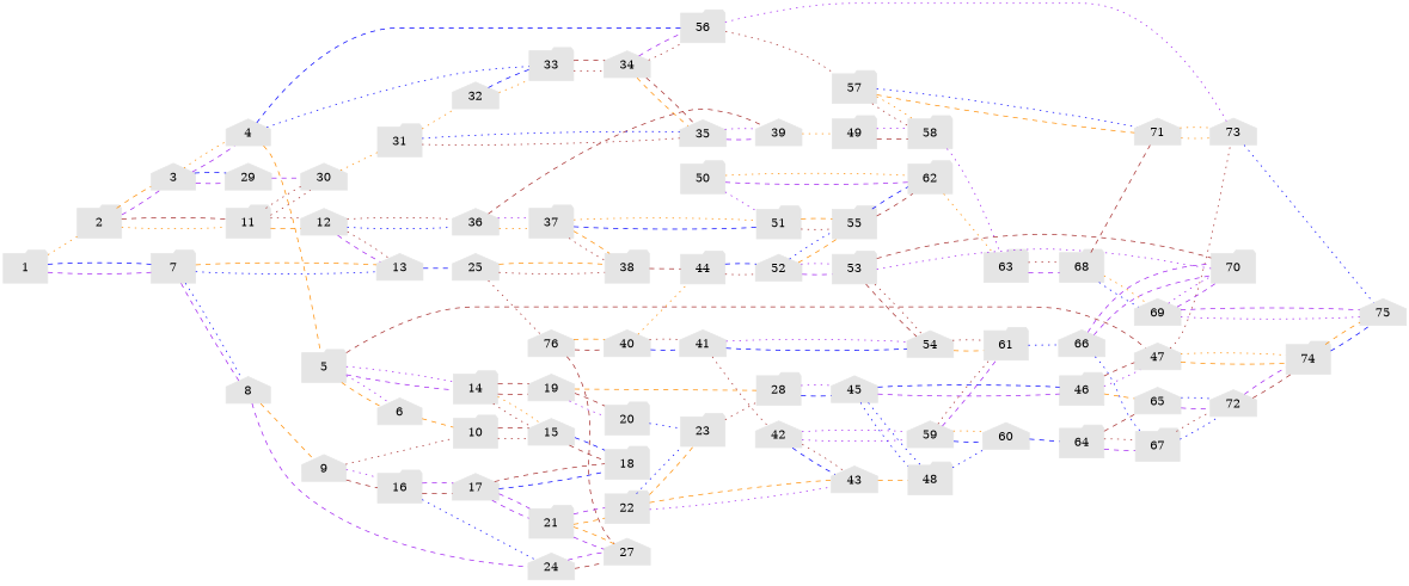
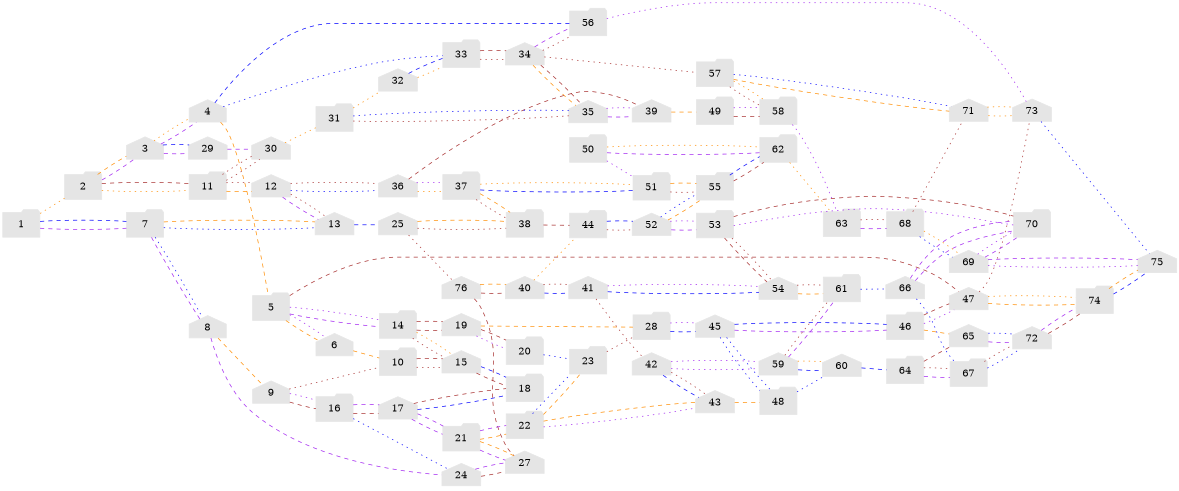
  graph {
    rankdir=LR
    node [color=gray90 shape=house style=filled]
    edge [color=brown style=dashed]
    1 [shape=folder]
    2 [shape=folder]
    7 [shape=folder]
    3
    11 [shape=folder]
    8
    13
    4
    29
    12
    30
    5 [shape=folder]
    33 [shape=folder]
    56 [shape=folder]
    6
    14 [shape=folder]
    47
    34
    73
    57 [shape=folder]
    10 [shape=folder]
    15
    19
    74 [shape=folder]
    9
    24
    25
    16 [shape=folder]
    27
    17
    18 [shape=folder]
    36
    31 [shape=folder]
    39
    37 [shape=folder]
    n36 [label=76]
    38 [shape=folder]
    20 [shape=folder]
    28 [shape=folder]
    21 [shape=folder]
    22 [shape=folder]
    23 [shape=folder]
    45
    43
    48 [shape=folder]
    40
    44 [shape=folder]
    41
    46 [shape=folder]
    32
    35
    49 [shape=folder]
    51 [shape=folder]
    55 [shape=folder]
    52
    58 [shape=folder]
    42
    54
    59
    61 [shape=folder]
    60
    53 [shape=folder]
    65
    72
    75
    64 [shape=folder]
    50 [shape=folder]
    62 [shape=folder]
    63 [shape=folder]
    70 [shape=folder]
    66
    71
    68 [shape=folder]
    67 [shape=folder]
    69
    1 -- 2 [color=darkorange style=dotted]
    1 -- 7 [color=purple]
    1 -- 7 [color=blue]
    2 -- 3 [color=purple]
    2 -- 3 [color=darkorange]
    2 -- 11 [color=darkorange style=dotted]
    2 -- 11
    7 -- 8 [color=purple]
    7 -- 8 [color=blue style=dotted]
    7 -- 13 [color=blue style=dotted]
    7 -- 13 [color=darkorange]
    3 -- 4 [color=purple]
    3 -- 4 [color=darkorange style=dotted]
    3 -- 29 [color=purple]
    3 -- 29 [color=blue]
    11 -- 12 [color=darkorange]
    11 -- 12 [style=dotted]
    11 -- 30 [style=dotted]
    11 -- 30 [style=dotted]
    8 -- 9 [color=darkorange]
    8 -- 24 [color=purple]
    13 -- 25 [color=blue]
    4 -- 5 [color=darkorange]
    4 -- 33 [color=blue style=dotted]
    4 -- 56 [color=blue]
    29 -- 30 [color=purple]
    12 -- 13 [color=purple]
    12 -- 13 [style=dotted]
    12 -- 36 [color=blue style=dotted]
    12 -- 36 [style=dotted]
    30 -- 31 [color=darkorange style=dotted]
    5 -- 6 [color=darkorange]
    5 -- 6 [color=purple style=dotted]
    5 -- 14 [color=purple]
    5 -- 14 [color=purple style=dotted]
    5 -- 47
    33 -- 34 [style=dotted]
    33 -- 34
    56 -- 73 [color=purple style=dotted]
-   56 -- 57 [style=dotted]
+   34 -- 57 [style=dotted]
    6 -- 10 [color=darkorange]
    14 -- 15 [style=dotted]
    14 -- 15 [color=darkorange style=dotted]
    14 -- 19
    14 -- 19
    47 -- 73 [style=dotted]
    47 -- 74 [color=darkorange]
    47 -- 74 [color=darkorange style=dotted]
    34 -- 56 [style=dotted]
    34 -- 56 [color=purple]
    34 -- 35 [color=darkorange]
    34 -- 35
    73 -- 75 [color=blue style=dotted]
    57 -- 58 [style=dotted]
    57 -- 58 [color=darkorange style=dotted]
    57 -- 71 [color=darkorange]
    57 -- 71 [color=blue style=dotted]
    10 -- 15 [style=dotted]
    10 -- 15
    15 -- 18
    15 -- 18 [color=blue]
    19 -- 20 [color=purple style=dotted]
    19 -- 20
    19 -- 28 [color=darkorange]
    74 -- 75 [color=blue]
    74 -- 75 [color=darkorange]
    9 -- 10 [style=dotted]
    9 -- 16
    9 -- 16 [color=purple style=dotted]
    24 -- 27
    24 -- 27 [color=purple]
    25 -- n36 [style=dotted]
    25 -- 38 [style=dotted]
    25 -- 38 [color=darkorange]
    16 -- 24 [color=blue style=dotted]
    16 -- 17
    16 -- 17 [color=purple]
    17 -- 18 [color=blue]
    17 -- 18
    17 -- 21 [color=purple]
    17 -- 21 [color=purple]
    36 -- 39
    36 -- 37 [color=darkorange style=dotted]
    36 -- 37 [color=purple style=dotted]
    31 -- 32 [color=darkorange style=dotted]
    31 -- 35 [style=dotted]
    31 -- 35 [color=blue style=dotted]
-   39 -- 49 [color=darkorange style=dotted]
+   39 -- 49 [color=darkorange]
    37 -- 38 [style=dotted]
    37 -- 38 [color=darkorange]
    37 -- 51 [color=blue]
    37 -- 51 [color=darkorange style=dotted]
    n36 -- 27
    n36 -- 40
    n36 -- 40 [color=darkorange]
    38 -- 44
    20 -- 23 [color=blue style=dotted]
    28 -- 45 [color=blue]
    28 -- 45 [color=purple style=dotted]
    21 -- 27 [color=purple]
    21 -- 27 [color=darkorange]
    21 -- 22 [color=darkorange]
    21 -- 22 [color=purple]
    22 -- 23 [color=darkorange]
    22 -- 23 [color=blue style=dotted]
    22 -- 43 [color=purple style=dotted]
    22 -- 43 [color=darkorange]
    23 -- 28 [style=dotted]
    45 -- 48 [color=blue style=dotted]
    45 -- 48 [color=blue style=dotted]
    45 -- 46 [color=purple]
    45 -- 46 [color=blue]
    43 -- 48 [color=darkorange]
    48 -- 60 [color=blue style=dotted]
    40 -- 44 [color=darkorange style=dotted]
    40 -- 41 [color=blue]
    40 -- 41 [style=dotted]
    44 -- 52 [style=dotted]
    44 -- 52 [color=blue]
    41 -- 42 [style=dotted]
    41 -- 54 [color=blue]
    41 -- 54 [color=purple style=dotted]
    46 -- 47 [color=purple style=dotted]
    46 -- 47
    46 -- 65 [color=darkorange]
    32 -- 33 [color=darkorange style=dotted]
    32 -- 33 [color=blue]
    35 -- 39 [color=purple]
    35 -- 39 [color=purple style=dotted]
    49 -- 58
    49 -- 58 [color=purple style=dotted]
    51 -- 55 [style=dotted]
    51 -- 55 [color=darkorange]
    55 -- 62
    55 -- 62 [color=blue]
    52 -- 55 [color=darkorange]
    52 -- 55 [color=blue style=dotted]
    52 -- 53 [color=purple]
    52 -- 53 [color=purple style=dotted]
    58 -- 63 [color=purple style=dotted]
    42 -- 43 [color=blue]
    42 -- 43 [style=dotted]
    42 -- 59 [color=purple style=dotted]
    42 -- 59 [color=purple style=dotted]
    54 -- 61 [color=darkorange]
    54 -- 61 [style=dotted]
    59 -- 61 [color=purple]
    59 -- 61 [style=dotted]
    59 -- 60 [color=blue]
    59 -- 60 [color=darkorange style=dotted]
    61 -- 66 [color=blue style=dotted]
    60 -- 64 [color=blue]
    53 -- 54
    53 -- 54 [style=dotted]
    53 -- 70 [color=purple style=dotted]
    53 -- 70
    65 -- 72 [color=purple]
    65 -- 72 [color=blue style=dotted]
    72 -- 74
    72 -- 74 [color=purple]
    64 -- 65
    64 -- 67 [color=purple]
    64 -- 67 [style=dotted]
    50 -- 51 [color=purple style=dotted]
    50 -- 62 [color=purple]
    50 -- 62 [color=darkorange style=dotted]
    62 -- 63 [color=darkorange style=dotted]
    63 -- 68 [color=purple]
    63 -- 68 [style=dotted]
    66 -- 70 [color=purple]
    66 -- 70 [color=purple]
    66 -- 67 [color=blue style=dotted]
    71 -- 73 [color=darkorange style=dotted]
    71 -- 73 [color=darkorange style=dotted]
-   68 -- 71
+   68 -- 71 [style=dotted]
    68 -- 69 [color=blue style=dotted]
    68 -- 69 [color=darkorange style=dotted]
    67 -- 72 [color=blue style=dotted]
    67 -- 72 [style=dotted]
    69 -- 75 [color=purple style=dotted]
    69 -- 75 [color=purple]
    69 -- 70 [color=purple]
    69 -- 70 [color=purple style=dotted]
  }
